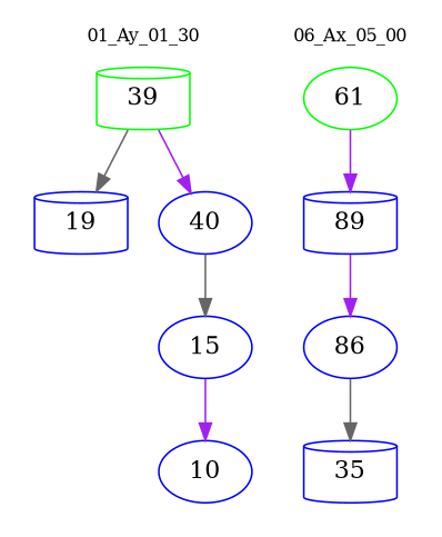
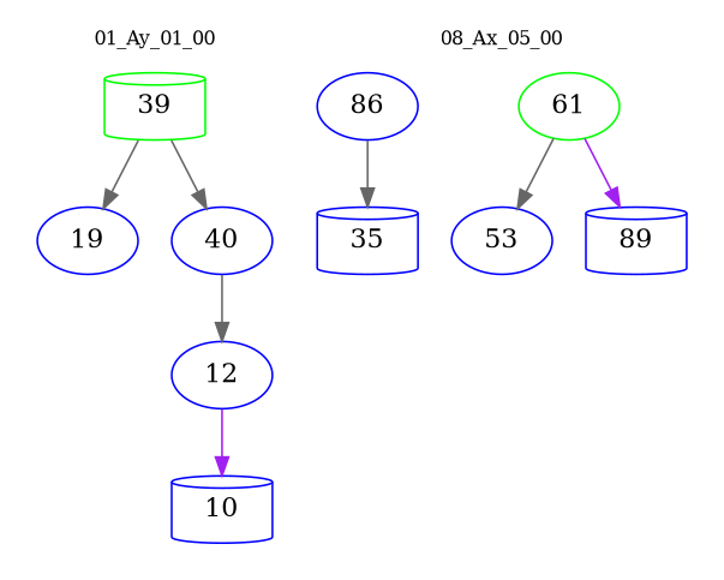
  digraph {
    node [color=blue shape=cylinder]
    edge [color=gray40]
    n1 [color=green label=39]
-   n2 [label=19]
+   n2 [label=19 shape=ellipse]
    n3 [label=40 shape=ellipse]
-   n4 [label=15 shape=ellipse]
-   n5 [label=10 shape=ellipse]
+   n4 [label=12 shape=ellipse]
+   n5 [label=10]
    n6 [color=green label=61 shape=ellipse]
+   n7 [label=53 shape=ellipse]
    n8 [label=89]
    n9 [label=86 shape=ellipse]
    n10 [label=35]
    subgraph cluster_1 {
      color=white
      fontsize=10
-     label="01_Ay_01_30"
+     label="01_Ay_01_00"
      n1
      n2
      n3
      n4
      n5
    }
    subgraph cluster_2 {
      color=white
      fontsize=10
-     label="06_Ax_05_00"
+     label="08_Ax_05_00"
      n6
+     n7
      n8
      n9
      n10
    }
    n1 -> n2
-   n1 -> n3 [color=purple]
+   n1 -> n3
    n3 -> n4
    n4 -> n5 [color=purple]
+   n6 -> n7
    n6 -> n8 [color=purple]
-   n8 -> n9 [color=purple]
    n9 -> n10
  }
